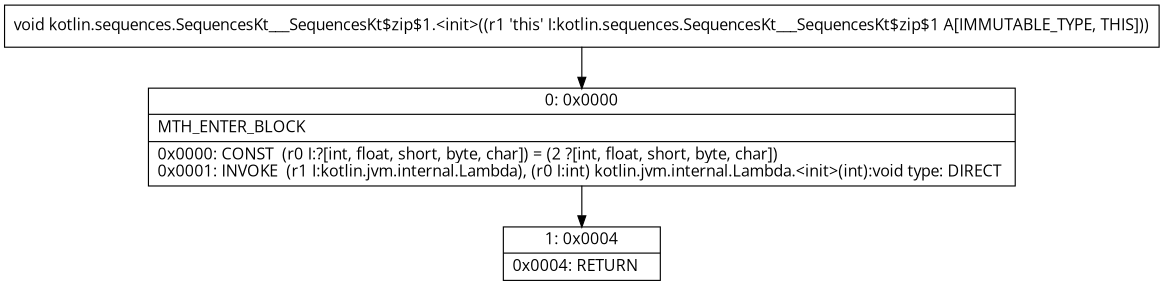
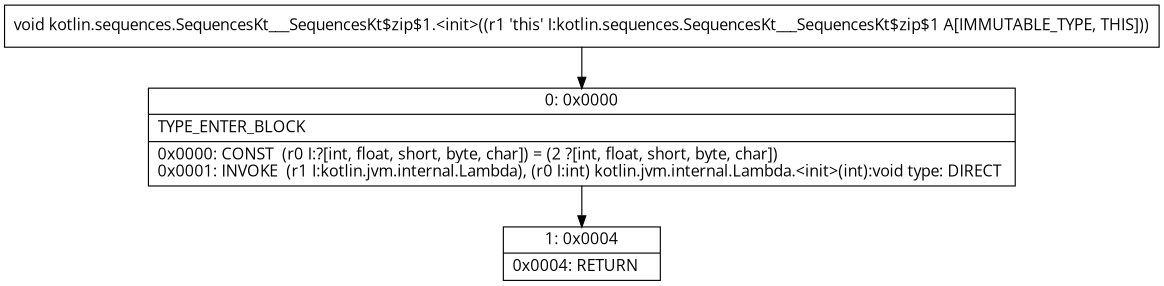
  digraph {
    fontname="Open Sans"
    node [shape=record fontname="Open Sans"]
    edge [fontname="Open Sans"]
-   n1 [label="{0\:\ 0x0000|MTH_ENTER_BLOCK\l|0x0000: CONST  (r0 I:?[int, float, short, byte, char]) = (2 ?[int, float, short, byte, char]) \l0x0001: INVOKE  (r1 I:kotlin.jvm.internal.Lambda), (r0 I:int) kotlin.jvm.internal.Lambda.\<init\>(int):void type: DIRECT \l}"]
+   n1 [label="{0\:\ 0x0000|TYPE_ENTER_BLOCK\l|0x0000: CONST  (r0 I:?[int, float, short, byte, char]) = (2 ?[int, float, short, byte, char]) \l0x0001: INVOKE  (r1 I:kotlin.jvm.internal.Lambda), (r0 I:int) kotlin.jvm.internal.Lambda.\<init\>(int):void type: DIRECT \l}"]
    n2 [label="{1\:\ 0x0004|0x0004: RETURN   \l}"]
    n3 [label="{void kotlin.sequences.SequencesKt___SequencesKt$zip$1.\<init\>((r1 'this' I:kotlin.sequences.SequencesKt___SequencesKt$zip$1 A[IMMUTABLE_TYPE, THIS])) }"]
    n1 -> n2
    n3 -> n1
  }
